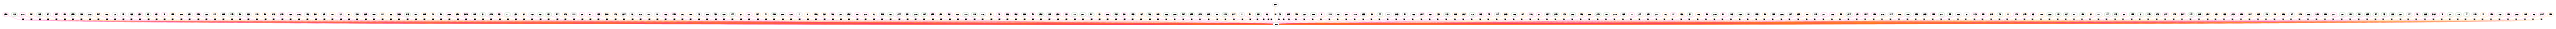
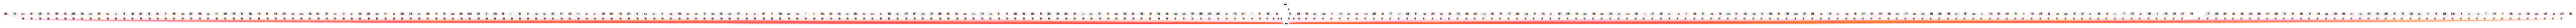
  graph {
    node [color=gray40]
    edge [color=darkorange]
    290 [color=deeppink]
    FTR
    112 [color=darkgreen]
    270 [color=deeppink]
    157 [color=darkorange]
    169 [color=darkgreen]
    34
    254 [color=deeppink]
    89 [color=deeppink]
    295 [color=darkgreen]
    138
    212
    294 [color=darkorange]
    182 [color=darkorange]
    72
    75
    163
    237 [color=deeppink]
    83 [color=darkgreen]
    69 [color=deeppink]
    9 [color=deeppink]
    159 [color=darkorange]
    228 [color=darkorange]
    297
    155 [color=deeppink]
    122
    141 [color=darkorange]
    285
    149 [color=darkgreen]
    90 [color=darkgreen]
    232
    140 [color=darkorange]
    58 [color=darkorange]
    242 [color=darkorange]
    248 [color=deeppink]
    160 [color=deeppink]
    216 [color=deeppink]
    196
    301 [color=darkorange]
    25
    101 [color=darkorange]
    12 [color=deeppink]
    61 [color=darkorange]
    130
    229 [color=deeppink]
    188
    117 [color=darkorange]
    66 [color=darkorange]
    303 [color=deeppink]
    273 [color=darkgreen]
    187
    205 [color=darkorange]
    79 [color=darkorange]
    50
    268 [color=deeppink]
    250 [color=darkorange]
    305 [color=deeppink]
    105
    3 [color=darkgreen]
    215
    93 [color=deeppink]
    71 [color=darkgreen]
    23
    32 [color=darkorange]
    102
    82 [color=darkgreen]
    137 [color=darkgreen]
    54
    246 [color=darkorange]
    111
    28 [color=deeppink]
    87 [color=deeppink]
    139 [color=deeppink]
    300 [color=darkorange]
    146 [color=darkorange]
    224
    16
    272
    107
    10
    162 [color=deeppink]
    199 [color=deeppink]
    26 [color=darkorange]
    180 [color=darkorange]
    73
    220
    53
    128 [color=darkgreen]
    144 [color=darkgreen]
    62 [color=darkorange]
    121 [color=deeppink]
    134 [color=darkorange]
    47 [color=darkorange]
    198 [color=darkgreen]
    280
    120 [color=deeppink]
    7
    0 [color=darkorange]
    156 [color=darkorange]
    132 [color=darkorange]
    96 [color=deeppink]
    20
    252
    80 [color=deeppink]
    210 [color=deeppink]
    6 [color=darkorange]
    293
    161 [color=darkgreen]
    244
    39
    218 [color=darkgreen]
    184 [color=darkgreen]
    259 [color=deeppink]
    251 [color=darkorange]
    52 [color=deeppink]
    68 [color=darkorange]
    170 [color=darkgreen]
    118 [color=darkgreen]
    176
    31 [color=darkorange]
    40 [color=deeppink]
    236 [color=deeppink]
    192 [color=deeppink]
    238
    49 [color=deeppink]
    292 [color=darkgreen]
    125
    230 [color=deeppink]
    131 [color=deeppink]
    70 [color=darkgreen]
    201 [color=darkgreen]
    97 [color=darkgreen]
    13 [color=darkorange]
    286 [color=deeppink]
    152 [color=darkgreen]
    38 [color=deeppink]
    193
    164 [color=darkorange]
    56 [color=darkgreen]
    189 [color=darkorange]
    266 [color=darkgreen]
    208 [color=darkgreen]
    154 [color=darkgreen]
    255 [color=darkgreen]
    279
    289
    88
    119 [color=darkgreen]
    214 [color=darkorange]
    1
    51 [color=darkorange]
    231 [color=darkgreen]
    36 [color=deeppink]
    42
    225 [color=deeppink]
    95 [color=darkorange]
    227
    288 [color=darkgreen]
    8 [color=deeppink]
    110
    60
    281 [color=deeppink]
    178 [color=deeppink]
    233
    30 [color=darkorange]
    44 [color=darkgreen]
    177
    263
    57
    166
    284 [color=deeppink]
    261 [color=deeppink]
    33 [color=darkorange]
    113 [color=darkgreen]
    203 [color=darkorange]
    264 [color=darkorange]
    172 [color=darkgreen]
    183 [color=deeppink]
    45 [color=deeppink]
    114
    283 [color=darkorange]
    106 [color=darkgreen]
    84 [color=darkorange]
    116 [color=deeppink]
    21 [color=deeppink]
    234
    275 [color=darkgreen]
    142 [color=darkorange]
    267 [color=darkgreen]
    256 [color=darkorange]
    260 [color=darkorange]
    240 [color=darkgreen]
    181 [color=darkgreen]
    278 [color=darkorange]
    165
    77 [color=deeppink]
    241
    291
    217
    76 [color=darkorange]
    17 [color=deeppink]
    136 [color=darkorange]
    37 [color=darkgreen]
    186 [color=darkorange]
    35 [color=deeppink]
    200 [color=darkgreen]
    91 [color=deeppink]
    103
    168 [color=darkgreen]
    18
    153
    98 [color=darkorange]
    135
    226
    124
    239 [color=darkorange]
    287 [color=darkorange]
    179
    211 [color=deeppink]
    126 [color=deeppink]
    59 [color=darkorange]
    274 [color=darkgreen]
    29 [color=deeppink]
    194 [color=deeppink]
    185 [color=deeppink]
    276
    174
    206 [color=darkorange]
    108 [color=darkgreen]
    253
    269
    299 [color=deeppink]
    271 [color=darkgreen]
    55 [color=darkgreen]
    282
    67
    173 [color=deeppink]
    99 [color=deeppink]
    219 [color=darkorange]
    48 [color=darkgreen]
    207
    11 [color=darkorange]
    148 [color=deeppink]
    249 [color=darkorange]
    63 [color=deeppink]
    100 [color=darkorange]
    222 [color=darkgreen]
    19 [color=darkgreen]
    64 [color=darkgreen]
    81
    85 [color=darkgreen]
    92 [color=darkorange]
    171
    14 [color=darkgreen]
    143 [color=darkgreen]
    22 [color=deeppink]
    195 [color=darkgreen]
    2 [color=darkgreen]
    145 [color=darkgreen]
    243
    247 [color=deeppink]
    245 [color=darkorange]
-   304 [color=deeppink]
    147 [color=darkgreen]
    209 [color=darkgreen]
    257 [color=darkorange]
    65 [color=darkorange]
    133 [color=darkorange]
    213 [color=deeppink]
    298 [color=deeppink]
    104 [color=darkorange]
    265 [color=darkorange]
    15 [color=darkgreen]
    191 [color=darkorange]
    296 [color=darkorange]
    24
    175 [color=darkorange]
    262
    129 [color=deeppink]
    258
    277 [color=deeppink]
    127 [color=darkgreen]
    197 [color=darkgreen]
    151 [color=darkgreen]
    235 [color=darkgreen]
    94 [color=darkgreen]
    43 [color=darkgreen]
    123 [color=darkgreen]
    221 [color=darkgreen]
    74
    46 [color=deeppink]
    223 [color=darkgreen]
    302 [color=deeppink]
    5 [color=deeppink]
    27 [color=darkgreen]
    78 [color=darkgreen]
    4 [color=darkgreen]
    115
    41 [color=darkorange]
    150 [color=deeppink]
    167
    190 [color=deeppink]
    202 [color=deeppink]
    109 [color=darkorange]
    86 [color=deeppink]
    204 [color=deeppink]
    158 [color=darkorange]
    290 -- FTR [color=deeppink label=H]
    112 -- FTR [color=deeppink label=H]
    270 -- FTR [color=deeppink label=H]
    157 -- FTR [color=deeppink label=H]
    169 -- FTR [label=H]
    34 -- FTR [color=deeppink label=H]
    254 -- FTR [label=H]
    89 -- FTR [color=deeppink label=H]
    295 -- FTR [label=H]
    138 -- FTR [label=H]
    212 -- FTR [label=H]
    294 -- FTR [color=deeppink label=H]
    182 -- FTR [color=deeppink label=H]
    72 -- FTR [color=deeppink label=H]
    75 -- FTR [color=deeppink label=H]
    163 -- FTR [color=deeppink label=H]
    237 -- FTR [label=H]
    83 -- FTR [label=H]
    69 -- FTR [label=H]
    9 -- FTR [label=H]
    159 -- FTR [color=deeppink label=H]
    228 -- FTR [color=deeppink label=H]
    297 -- FTR [label=H]
    155 -- FTR [color=deeppink label=H]
    122 -- FTR [label=H]
    141 -- FTR [label=H]
    285 -- FTR [label=H]
    149 -- FTR [color=deeppink label=H]
    90 -- FTR [color=deeppink label=H]
    232 -- FTR [label=H]
    140 -- FTR [label=H]
    58 -- FTR [color=deeppink label=H]
    242 -- FTR [color=deeppink label=H]
    248 -- FTR [label=H]
    160 -- FTR [label=H]
    216 -- FTR [label=H]
    196 -- FTR [color=deeppink label=H]
    301 -- FTR [label=H]
    25 -- FTR [color=deeppink label=H]
    101 -- FTR [color=deeppink label=H]
    12 -- FTR [color=deeppink label=H]
    61 -- FTR [label=H]
    130 -- FTR [label=H]
    229 -- FTR [color=deeppink label=H]
    188 -- FTR [label=H]
    117 -- FTR [label=H]
    66 -- FTR [label=H]
    303 -- FTR [color=deeppink label=H]
    273 -- FTR [label=H]
    187 -- FTR [label=H]
    205 -- FTR [label=H]
    79 -- FTR [color=deeppink label=H]
    50 -- FTR [label=H]
    268 -- FTR [color=deeppink label=H]
    250 -- FTR [color=deeppink label=H]
    305 -- FTR [label=H]
    105 -- FTR [label=H]
    3 -- FTR [color=deeppink label=H]
    215 -- FTR [label=H]
    93 -- FTR [label=H]
    71 -- FTR [color=deeppink label=H]
    23 -- FTR [label=H]
    32 -- FTR [color=deeppink label=H]
    102 -- FTR [color=deeppink label=H]
    82 -- FTR [label=H]
    137 -- FTR [color=deeppink label=H]
    54 -- FTR [label=H]
    246 -- FTR [color=deeppink label=H]
    111 -- FTR [label=H]
    28 -- FTR [label=H]
    87 -- FTR [color=deeppink label=H]
    139 -- FTR [label=H]
    300 -- FTR [label=H]
    146 -- FTR [label=H]
    224 -- FTR [label=H]
    16 -- FTR [color=deeppink label=H]
    272 -- FTR [label=H]
    107 -- FTR [label=H]
    10 -- FTR [color=deeppink label=H]
    162 -- FTR [label=H]
    199 -- FTR [color=deeppink label=H]
    26 -- FTR [color=deeppink label=H]
    180 -- FTR [label=H]
    73 -- FTR [color=deeppink label=H]
    220 -- FTR [color=deeppink label=H]
    53 -- FTR [color=deeppink label=H]
    128 -- FTR [label=H]
    144 -- FTR [color=deeppink label=H]
    62 -- FTR [color=deeppink label=H]
    121 -- FTR [color=deeppink label=H]
    134 -- FTR [label=H]
    47 -- FTR [label=H]
    198 -- FTR [label=H]
    280 -- FTR [label=H]
    120 -- FTR [color=deeppink label=H]
    7 -- FTR [label=H]
    0 -- FTR [color=deeppink label=H]
    156 -- FTR [color=deeppink label=H]
    132 -- FTR [label=H]
    96 -- FTR [label=H]
    20 -- FTR [label=H]
    252 -- FTR [color=deeppink label=H]
    80 -- FTR [label=H]
    210 -- FTR [color=deeppink label=H]
    6 -- FTR [color=deeppink label=H]
    293 -- FTR [label=H]
    161 -- FTR [color=deeppink label=H]
    244 -- FTR [label=H]
    39 -- FTR [color=deeppink label=H]
    218 -- FTR [label=H]
    184 -- FTR [label=H]
    259 -- FTR [color=deeppink label=H]
    251 -- FTR [label=H]
    52 -- FTR [color=deeppink label=H]
    68 -- FTR [color=deeppink label=H]
    170 -- FTR [color=deeppink label=H]
    118 -- FTR [label=H]
    176 -- FTR [label=H]
    31 -- FTR [color=deeppink label=H]
    40 -- FTR [label=H]
    236 -- FTR [label=H]
    192 -- FTR [label=H]
    238 -- FTR [color=deeppink label=H]
    49 -- FTR [label=H]
    292 -- FTR [color=deeppink label=H]
    125 -- FTR [label=H]
    230 -- FTR [label=H]
    131 -- FTR [color=deeppink label=H]
    70 -- FTR [label=H]
    201 -- FTR [color=deeppink label=H]
    97 -- FTR [label=H]
    13 -- FTR [label=H]
    286 -- FTR [color=deeppink label=H]
    152 -- FTR [color=deeppink label=H]
    38 -- FTR [label=H]
    193 -- FTR [label=H]
    164 -- FTR [label=H]
    56 -- FTR [color=deeppink label=D]
    189 -- FTR [label=D]
    266 -- FTR [color=deeppink label=D]
    208 -- FTR [color=deeppink label=D]
    154 -- FTR [color=deeppink label=D]
    255 -- FTR [color=deeppink label=D]
    279 -- FTR [label=D]
    289 -- FTR [label=D]
    88 -- FTR [label=D]
    119 -- FTR [color=deeppink label=D]
    214 -- FTR [label=D]
    1 -- FTR [color=deeppink label=D]
    51 -- FTR [color=deeppink label=D]
    231 -- FTR [color=deeppink label=D]
    36 -- FTR [color=deeppink label=D]
    42 -- FTR [color=deeppink label=D]
    225 -- FTR [color=deeppink label=D]
    95 -- FTR [color=deeppink label=D]
    227 -- FTR [color=deeppink label=D]
    288 -- FTR [color=deeppink label=D]
    8 -- FTR [color=deeppink label=D]
    110 -- FTR [label=D]
    60 -- FTR [color=deeppink label=D]
    281 -- FTR [label=D]
    178 -- FTR [label=D]
    233 -- FTR [color=deeppink label=D]
    30 -- FTR [label=D]
    44 -- FTR [color=deeppink label=D]
    177 -- FTR [label=D]
    263 -- FTR [color=deeppink label=D]
    57 -- FTR [color=deeppink label=D]
    166 -- FTR [color=deeppink label=D]
    284 -- FTR [color=deeppink label=D]
    261 -- FTR [label=D]
    33 -- FTR [color=deeppink label=D]
    113 -- FTR [color=deeppink label=D]
    203 -- FTR [color=deeppink label=D]
    264 -- FTR [label=D]
    172 -- FTR [color=deeppink label=D]
    183 -- FTR [color=deeppink label=D]
    45 -- FTR [label=D]
    114 -- FTR [label=D]
    283 -- FTR [label=D]
    106 -- FTR [label=D]
    84 -- FTR [color=deeppink label=D]
    116 -- FTR [label=D]
    21 -- FTR [color=deeppink label=D]
    234 -- FTR [label=D]
    275 -- FTR [color=deeppink label=D]
    142 -- FTR [label=D]
    267 -- FTR [label=D]
    256 -- FTR [color=deeppink label=D]
    260 -- FTR [color=deeppink label=D]
    240 -- FTR [color=deeppink label=D]
    181 -- FTR [label=D]
    278 -- FTR [color=deeppink label=D]
    165 -- FTR [color=deeppink label=D]
    77 -- FTR [label=D]
    241 -- FTR [color=deeppink label=D]
    291 -- FTR [label=D]
    217 -- FTR [color=deeppink label=D]
    76 -- FTR [color=deeppink label=D]
    17 -- FTR [label=D]
    136 -- FTR [label=D]
    37 -- FTR [color=deeppink label=D]
    186 -- FTR [color=deeppink label=D]
    35 -- FTR [label=D]
    200 -- FTR [color=deeppink label=D]
    91 -- FTR [label=D]
    103 -- FTR [color=deeppink label=D]
    168 -- FTR [color=deeppink label=D]
    18 -- FTR [label=D]
    153 -- FTR [color=deeppink label=D]
    98 -- FTR [label=D]
    135 -- FTR [label=D]
    226 -- FTR [color=deeppink label=D]
    124 -- FTR [label=D]
    239 -- FTR [color=deeppink label=D]
    287 -- FTR [color=deeppink label=D]
    179 -- FTR [label=D]
    211 -- FTR [color=deeppink label=D]
    126 -- FTR [color=deeppink label=D]
    59 -- FTR [label=D]
    274 -- FTR [label=D]
    29 -- FTR [color=deeppink label=D]
    194 -- FTR [color=deeppink label=A]
    185 -- FTR [color=deeppink label=A]
    276 -- FTR [label=A]
    174 -- FTR [label=A]
    206 -- FTR [label=A]
    108 -- FTR [color=deeppink label=A]
    253 -- FTR [color=deeppink label=A]
    269 -- FTR [label=A]
    299 -- FTR [label=A]
    271 -- FTR [label=A]
    55 -- FTR [color=deeppink label=A]
    282 -- FTR [color=deeppink label=A]
    67 -- FTR [label=A]
    173 -- FTR [label=A]
    99 -- FTR [label=A]
    219 -- FTR [color=deeppink label=A]
    48 -- FTR [label=A]
-   207 -- FTR [label=A]
+   207 -- 42 [label=A]
    11 -- FTR [label=A]
    148 -- FTR [color=deeppink label=A]
    249 -- FTR [label=A]
    63 -- FTR [color=deeppink label=A]
    100 -- FTR [label=A]
    222 -- FTR [label=A]
    19 -- FTR [label=A]
    64 -- FTR [label=A]
    81 -- FTR [label=A]
    85 -- FTR [label=A]
    92 -- FTR [label=A]
    171 -- FTR [color=deeppink label=A]
    14 -- FTR [label=A]
    143 -- FTR [color=deeppink label=A]
    22 -- FTR [label=A]
    195 -- FTR [label=A]
    2 -- FTR [color=deeppink label=A]
    145 -- FTR [label=A]
    243 -- FTR [label=A]
    247 -- FTR [label=A]
    245 -- FTR [label=A]
-   304 -- FTR [label=A]
    147 -- FTR [label=A]
    209 -- FTR [color=deeppink label=A]
    257 -- FTR [color=deeppink label=A]
    65 -- FTR [label=A]
    133 -- FTR [label=A]
    213 -- FTR [color=deeppink label=A]
    298 -- FTR [color=deeppink label=A]
    104 -- FTR [color=deeppink label=A]
    265 -- FTR [label=A]
    15 -- FTR [color=deeppink label=A]
    191 -- FTR [label=A]
    296 -- FTR [color=deeppink label=A]
    24 -- FTR [color=deeppink label=A]
    175 -- FTR [label=A]
    262 -- FTR [color=deeppink label=A]
    129 -- FTR [color=deeppink label=A]
    258 -- FTR [color=deeppink label=A]
    277 -- FTR [label=A]
    127 -- FTR [color=deeppink label=A]
    197 -- FTR [color=deeppink label=A]
    151 -- FTR [color=deeppink label=A]
    235 -- FTR [color=deeppink label=A]
    94 -- FTR [color=deeppink label=A]
    43 -- FTR [label=A]
    123 -- FTR [color=deeppink label=A]
    221 -- FTR [label=A]
    74 -- FTR [label=A]
    46 -- FTR [label=A]
    223 -- FTR [label=A]
    302 -- FTR [color=deeppink label=A]
    5 -- FTR [color=deeppink label=A]
    27 -- FTR [label=A]
    78 -- FTR [label=A]
    4 -- FTR [label=A]
    115 -- FTR [label=A]
    41 -- FTR [label=A]
    150 -- FTR [label=A]
    167 -- FTR [label=A]
    190 -- FTR [label=A]
    202 -- FTR [color=deeppink label=A]
    109 -- FTR [label=A]
    86 -- FTR [color=deeppink label=A]
    204 -- FTR [label=A]
    158 -- FTR [label=A]
  }
